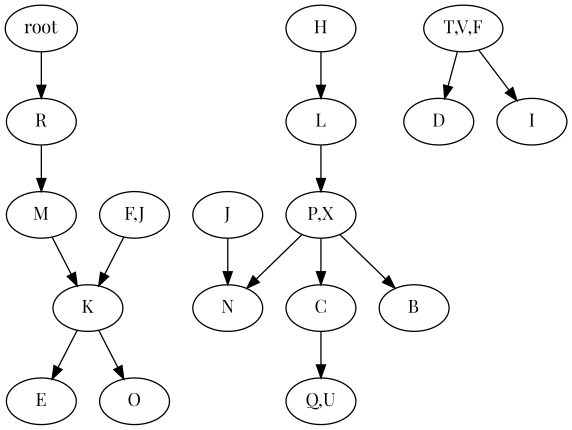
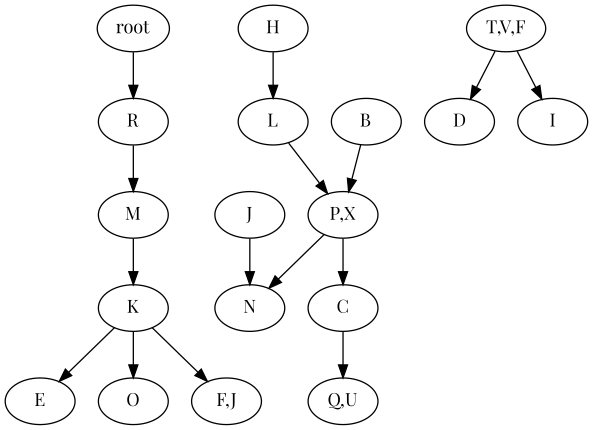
  strict digraph {
    fontname="Playfair Display"
    node [fontname="Playfair Display"]
    edge [fontname="Playfair Display"]
    n1 [label=root]
    n2 [label=R]
    n3 [label=M]
    n4 [label=H]
    n5 [label=L]
    n6 [label=K]
    n7 [label="P,X"]
    n8 [label=E]
    n9 [label=O]
    n10 [label="F,J"]
    n11 [label=N]
    n12 [label=C]
    n13 [label=B]
    n14 [label="T,V,F"]
    n15 [label=D]
    n16 [label=I]
    n17 [label="Q,U"]
    n18 [label=J]
    n1 -> n2
    n2 -> n3
    n3 -> n6
    n4 -> n5
    n5 -> n7
    n6 -> n8
    n6 -> n9
-   n10 -> n6
+   n6 -> n10
    n7 -> n11
    n7 -> n12
-   n7 -> n13
+   n13 -> n7
    n12 -> n17
    n14 -> n15
    n14 -> n16
    n18 -> n11
  }
